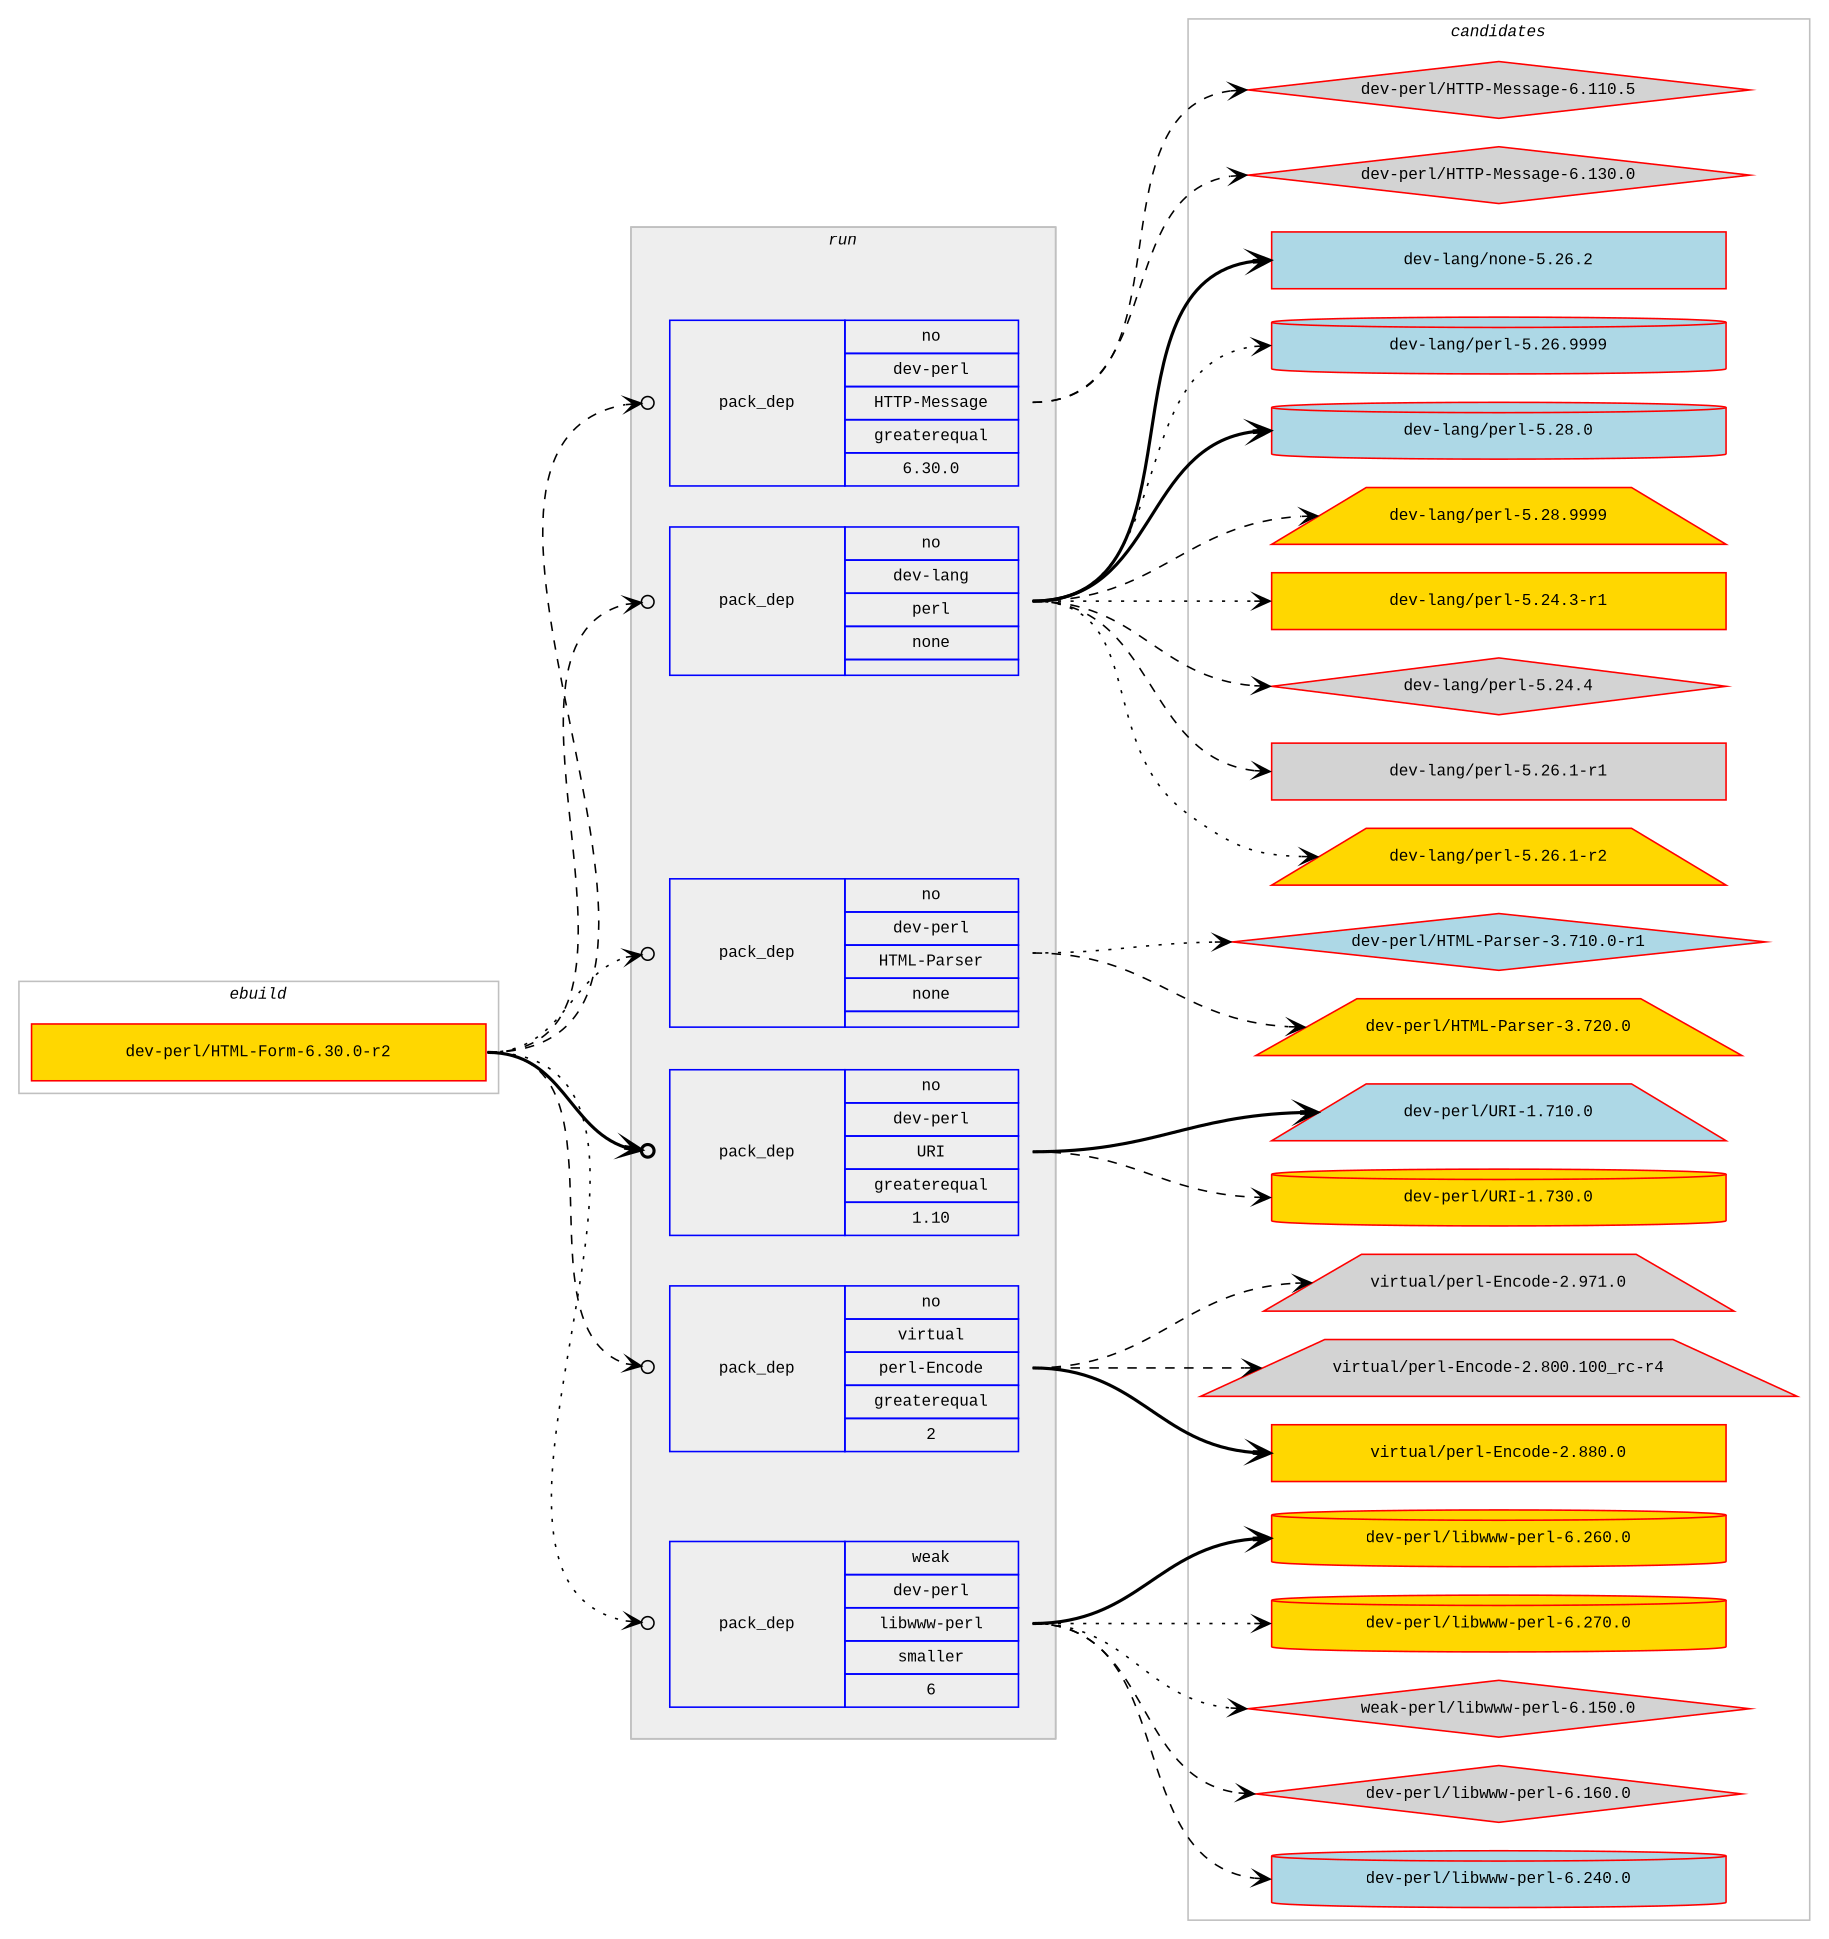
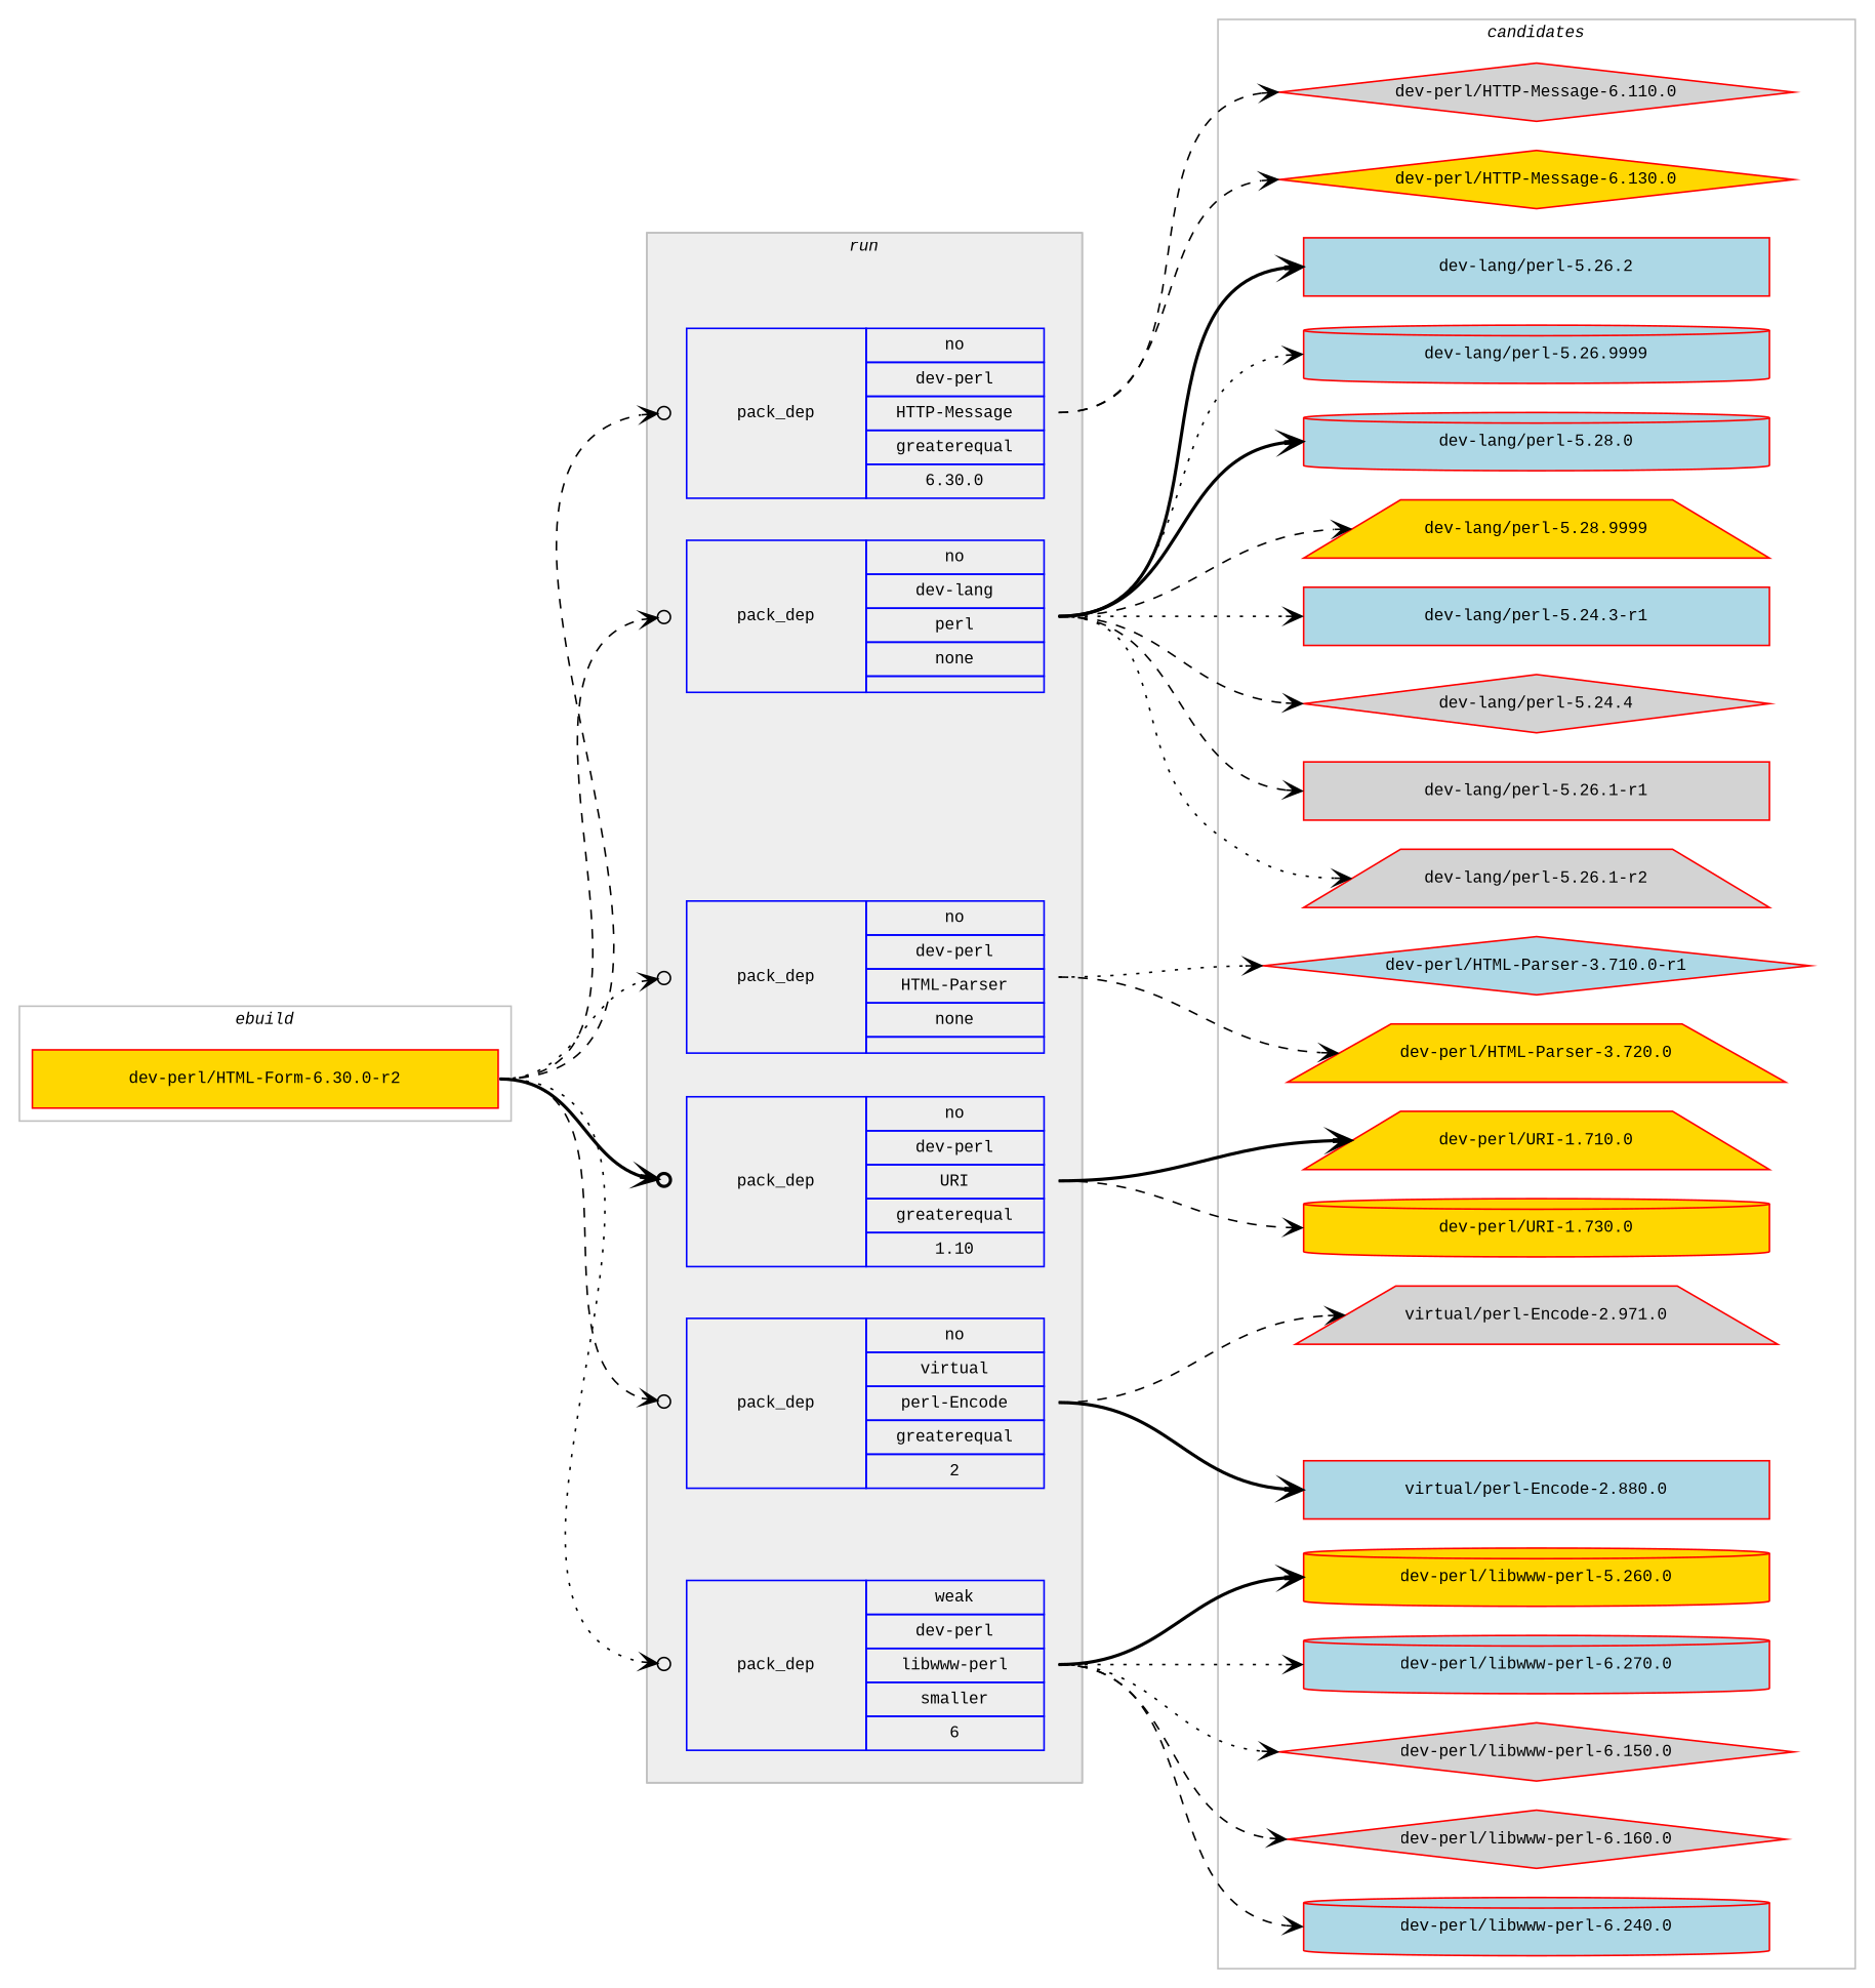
  digraph {
    compound=true
    concentrate=true
    fontname="Liberation Mono"
    fontsize=10
    newrank=true
    rankdir=LR
    ranksep=1.5
    node [color=red fillcolor=lightblue fontname="Liberation Mono" fontsize=10 shape=none style=filled]
    edge [arrowhead=vee fontname="Liberation Mono" headport=w style=dashed tailport=e weight=100]
    n1 [fillcolor=gold label="dev-perl/HTML-Form-6.30.0-r2" shape=box width=4]
    n2 [color=blue label=<<TABLE BORDER="0" CELLBORDER="1" CELLSPACING="0" CELLPADDING="4" WIDTH="220"><TR><TD ROWSPAN="6" CELLPADDING="30">pack_dep</TD></TR><TR><TD WIDTH="110">no</TD></TR><TR><TD>dev-perl</TD></TR><TR><TD>HTTP-Message</TD></TR><TR><TD>greaterequal</TD></TR><TR><TD>6.30.0</TD></TR></TABLE>> fillcolor="" style=""]
    n3 [color=blue label=<<TABLE BORDER="0" CELLBORDER="1" CELLSPACING="0" CELLPADDING="4" WIDTH="220"><TR><TD ROWSPAN="6" CELLPADDING="30">pack_dep</TD></TR><TR><TD WIDTH="110">no</TD></TR><TR><TD>dev-lang</TD></TR><TR><TD>perl</TD></TR><TR><TD>none</TD></TR><TR><TD></TD></TR></TABLE>> fillcolor="" style=""]
    n4 [color=blue label=<<TABLE BORDER="0" CELLBORDER="1" CELLSPACING="0" CELLPADDING="4" WIDTH="220"><TR><TD ROWSPAN="6" CELLPADDING="30">pack_dep</TD></TR><TR><TD WIDTH="110">no</TD></TR><TR><TD>dev-perl</TD></TR><TR><TD>HTML-Parser</TD></TR><TR><TD>none</TD></TR><TR><TD></TD></TR></TABLE>> fillcolor="" style=""]
    n5 [color=blue label=<<TABLE BORDER="0" CELLBORDER="1" CELLSPACING="0" CELLPADDING="4" WIDTH="220"><TR><TD ROWSPAN="6" CELLPADDING="30">pack_dep</TD></TR><TR><TD WIDTH="110">no</TD></TR><TR><TD>dev-perl</TD></TR><TR><TD>URI</TD></TR><TR><TD>greaterequal</TD></TR><TR><TD>1.10</TD></TR></TABLE>> fillcolor="" style=""]
    n6 [color=blue label=<<TABLE BORDER="0" CELLBORDER="1" CELLSPACING="0" CELLPADDING="4" WIDTH="220"><TR><TD ROWSPAN="6" CELLPADDING="30">pack_dep</TD></TR><TR><TD WIDTH="110">no</TD></TR><TR><TD>virtual</TD></TR><TR><TD>perl-Encode</TD></TR><TR><TD>greaterequal</TD></TR><TR><TD>2</TD></TR></TABLE>> fillcolor="" style=""]
    n7 [color=blue label=<<TABLE BORDER="0" CELLBORDER="1" CELLSPACING="0" CELLPADDING="4" WIDTH="220"><TR><TD ROWSPAN="6" CELLPADDING="30">pack_dep</TD></TR><TR><TD WIDTH="110">weak</TD></TR><TR><TD>dev-perl</TD></TR><TR><TD>libwww-perl</TD></TR><TR><TD>smaller</TD></TR><TR><TD>6</TD></TR></TABLE>> fillcolor="" style=""]
-   n8 [fillcolor=gold label="dev-lang/perl-5.24.3-r1" shape=box width=4]
+   n8 [label="dev-lang/perl-5.24.3-r1" shape=box width=4]
    n9 [fillcolor=lightgrey label="dev-lang/perl-5.24.4" shape=diamond width=4]
    n10 [fillcolor=lightgrey label="dev-lang/perl-5.26.1-r1" shape=box width=4]
-   n11 [fillcolor=gold label="dev-lang/perl-5.26.1-r2" shape=trapezium width=4]
-   n12 [label="dev-lang/none-5.26.2" shape=box width=4]
+   n11 [fillcolor=lightgrey label="dev-lang/perl-5.26.1-r2" shape=trapezium width=4]
+   n12 [label="dev-lang/perl-5.26.2" shape=box width=4]
    n13 [label="dev-lang/perl-5.26.9999" shape=cylinder width=4]
    n14 [label="dev-lang/perl-5.28.0" shape=cylinder width=4]
    n15 [fillcolor=gold label="dev-lang/perl-5.28.9999" shape=trapezium width=4]
    n16 [label="dev-perl/HTML-Parser-3.710.0-r1" shape=diamond width=4]
    n17 [fillcolor=gold label="dev-perl/HTML-Parser-3.720.0" shape=trapezium width=4]
-   n18 [fillcolor=lightgrey label="dev-perl/HTTP-Message-6.110.5" shape=diamond width=4]
-   n19 [fillcolor=lightgrey label="dev-perl/HTTP-Message-6.130.0" shape=diamond width=4]
-   n20 [label="dev-perl/URI-1.710.0" shape=trapezium width=4]
+   n18 [fillcolor=lightgrey label="dev-perl/HTTP-Message-6.110.0" shape=diamond width=4]
+   n19 [fillcolor=gold label="dev-perl/HTTP-Message-6.130.0" shape=diamond width=4]
+   n20 [fillcolor=gold label="dev-perl/URI-1.710.0" shape=trapezium width=4]
    n21 [fillcolor=gold label="dev-perl/URI-1.730.0" shape=cylinder width=4]
-   n22 [fillcolor=lightgrey label="virtual/perl-Encode-2.800.100_rc-r4" shape=trapezium width=4]
-   n23 [fillcolor=gold label="virtual/perl-Encode-2.880.0" shape=box width=4]
+   n23 [label="virtual/perl-Encode-2.880.0" shape=box width=4]
    n24 [fillcolor=lightgrey label="virtual/perl-Encode-2.971.0" shape=trapezium width=4]
-   n25 [fillcolor=lightgrey label="weak-perl/libwww-perl-6.150.0" shape=diamond width=4]
+   n25 [fillcolor=lightgrey label="dev-perl/libwww-perl-6.150.0" shape=diamond width=4]
    n26 [fillcolor=lightgrey label="dev-perl/libwww-perl-6.160.0" shape=diamond width=4]
    n27 [label="dev-perl/libwww-perl-6.240.0" shape=cylinder width=4]
-   n28 [fillcolor=gold label="dev-perl/libwww-perl-6.260.0" shape=cylinder width=4]
-   n29 [fillcolor=gold label="dev-perl/libwww-perl-6.270.0" shape=cylinder width=4]
+   n28 [fillcolor=gold label="dev-perl/libwww-perl-5.260.0" shape=cylinder width=4]
+   n29 [label="dev-perl/libwww-perl-6.270.0" shape=cylinder width=4]
    subgraph cluster_1 {
      color=gray
      label=<<i>dependencies</i>>
      subgraph cluster_2 {
        color=gray
        fillcolor="#eeeeee"
        label=<<i>compile</i>>
        style=filled
      }
      subgraph cluster_3 {
        color=gray
        fillcolor="#eeeeee"
        label=<<i>compile and run</i>>
        style=filled
        subgraph sub_4 {
          color=gray
          fillcolor="#eeeeee"
          label=<<i>compile and run</i>>
          style=filled
          n2
        }
        subgraph sub_5 {
          color=gray
          fillcolor="#eeeeee"
          label=<<i>compile and run</i>>
          style=filled
          n3
        }
        subgraph sub_6 {
          color=gray
          fillcolor="#eeeeee"
          label=<<i>compile and run</i>>
          style=filled
          n4
        }
        subgraph sub_7 {
          color=gray
          fillcolor="#eeeeee"
          label=<<i>compile and run</i>>
          style=filled
          n5
        }
        subgraph sub_8 {
          color=gray
          fillcolor="#eeeeee"
          label=<<i>compile and run</i>>
          style=filled
          n6
        }
        subgraph sub_9 {
          color=gray
          fillcolor="#eeeeee"
          label=<<i>compile and run</i>>
          style=filled
          n7
        }
      }
      subgraph cluster_10 {
        color=gray
        fillcolor="#eeeeee"
        label=<<i>run</i>>
        style=filled
      }
    }
    subgraph cluster_11 {
      color=gray
      label=<<i>ebuild</i>>
      rank=same
      n1
    }
    subgraph cluster_12 {
      color=gray
      label=<<i>candidates</i>>
      rank=same
      subgraph sub_13 {
        color=black
        label=<<i>candidates</i>>
        nodesep=1
        rank=same
        n8
        n9
        n10
        n11
        n12
        n13
        n14
        n15
      }
      subgraph sub_14 {
        color=black
        label=<<i>candidates</i>>
        nodesep=1
        rank=same
        n16
        n17
      }
      subgraph sub_15 {
        color=black
        label=<<i>candidates</i>>
        nodesep=1
        rank=same
        n18
        n19
      }
      subgraph sub_16 {
        color=black
        label=<<i>candidates</i>>
        nodesep=1
        rank=same
        n20
        n21
      }
      subgraph sub_17 {
        color=black
        label=<<i>candidates</i>>
        nodesep=1
        rank=same
-       n22
        n23
        n24
      }
      subgraph sub_18 {
        color=black
        label=<<i>candidates</i>>
        nodesep=1
        rank=same
        n25
        n26
        n27
        n28
        n29
      }
    }
    n1 -> n2 [arrowhead=odotvee weight=20]
    n1 -> n3 [arrowhead=odotvee weight=20]
    n1 -> n4 [arrowhead=odotvee style=dotted weight=20]
    n1 -> n5 [arrowhead=odotvee style=bold weight=20]
    n1 -> n6 [arrowhead=odotvee weight=20]
    n1 -> n7 [arrowhead=odotvee style=dotted weight=20]
    n2 -> n18
    n2 -> n19
    n3 -> n8 [style=dotted]
    n3 -> n9
    n3 -> n10
    n3 -> n11 [style=dotted]
    n3 -> n12 [style=bold]
    n3 -> n13 [style=dotted]
    n3 -> n14 [style=bold]
    n3 -> n15
    n4 -> n16 [style=dotted]
    n4 -> n17
    n5 -> n20 [style=bold]
    n5 -> n21
-   n6 -> n22
    n6 -> n23 [style=bold]
    n6 -> n24
    n7 -> n25 [style=dotted]
    n7 -> n26
    n7 -> n27
    n7 -> n28 [style=bold]
    n7 -> n29 [style=dotted]
  }
